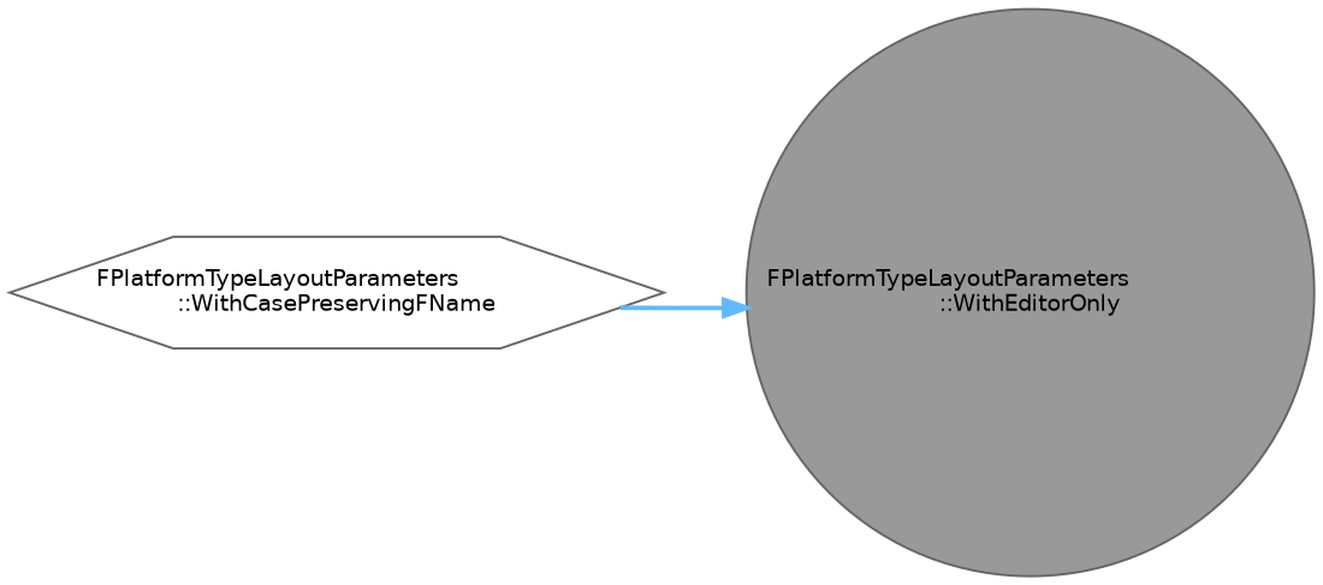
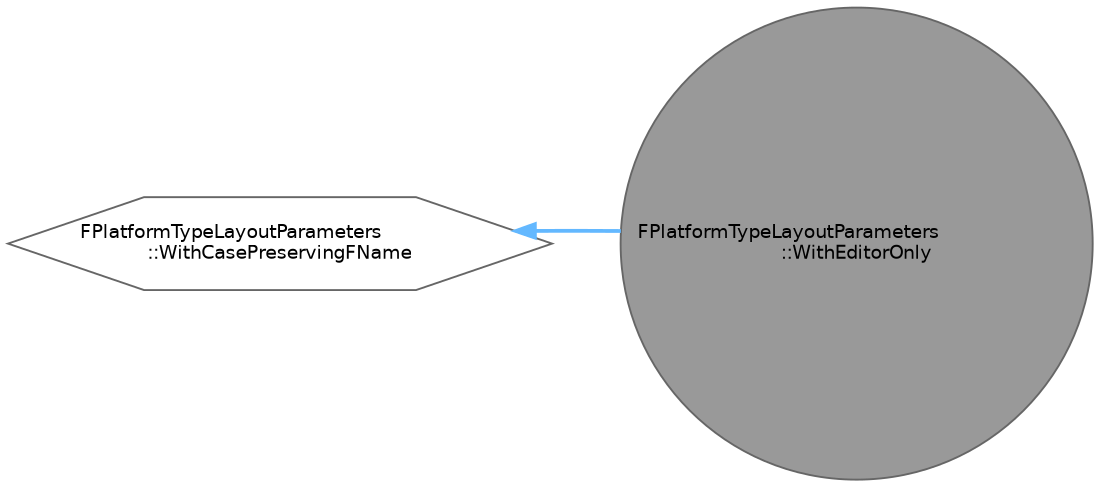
  digraph {
    rankdir=RL
    node [fontname=Helvetica fontsize=10 style=filled]
    n1 [color=gray40 fillcolor=grey60 fontcolor=black height=0.2 label="FPlatformTypeLayoutParameters\l::WithEditorOnly" shape=circle width=0.4]
    n2 [color=grey40 fillcolor=white height=0.2 label="FPlatformTypeLayoutParameters\l::WithCasePreservingFName" shape=hexagon width=0.4]
-   n1 -> n2 [color=steelblue1 dir=back fontname=Helvetica fontsize=10 labelfontname=Helvetica labelfontsize=10 style=bold]
+   n2 -> n1 [color=steelblue1 dir=back fontname=Helvetica fontsize=10 labelfontname=Helvetica labelfontsize=10 style=bold]
  }
